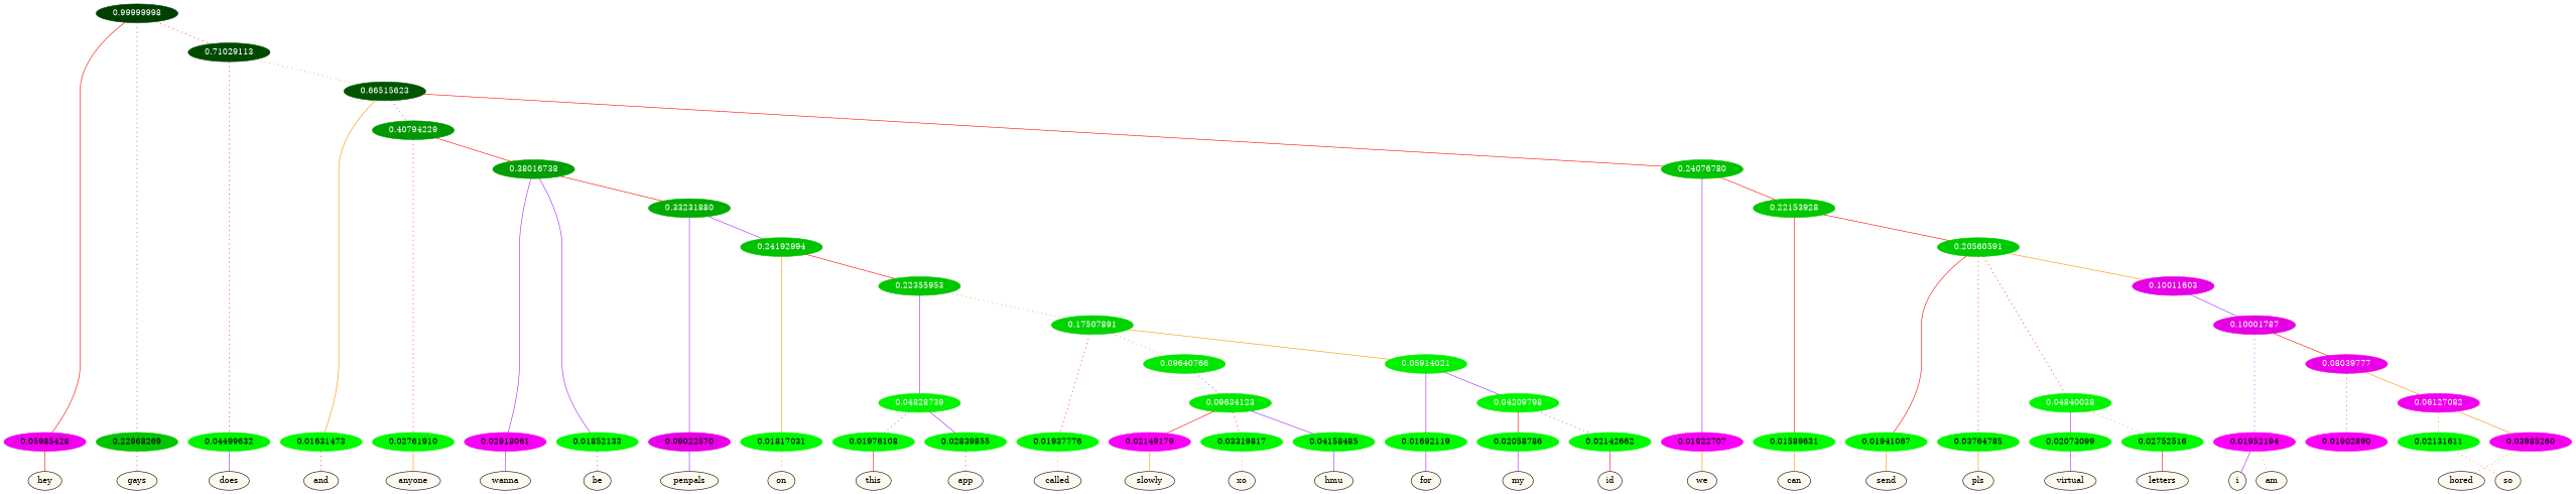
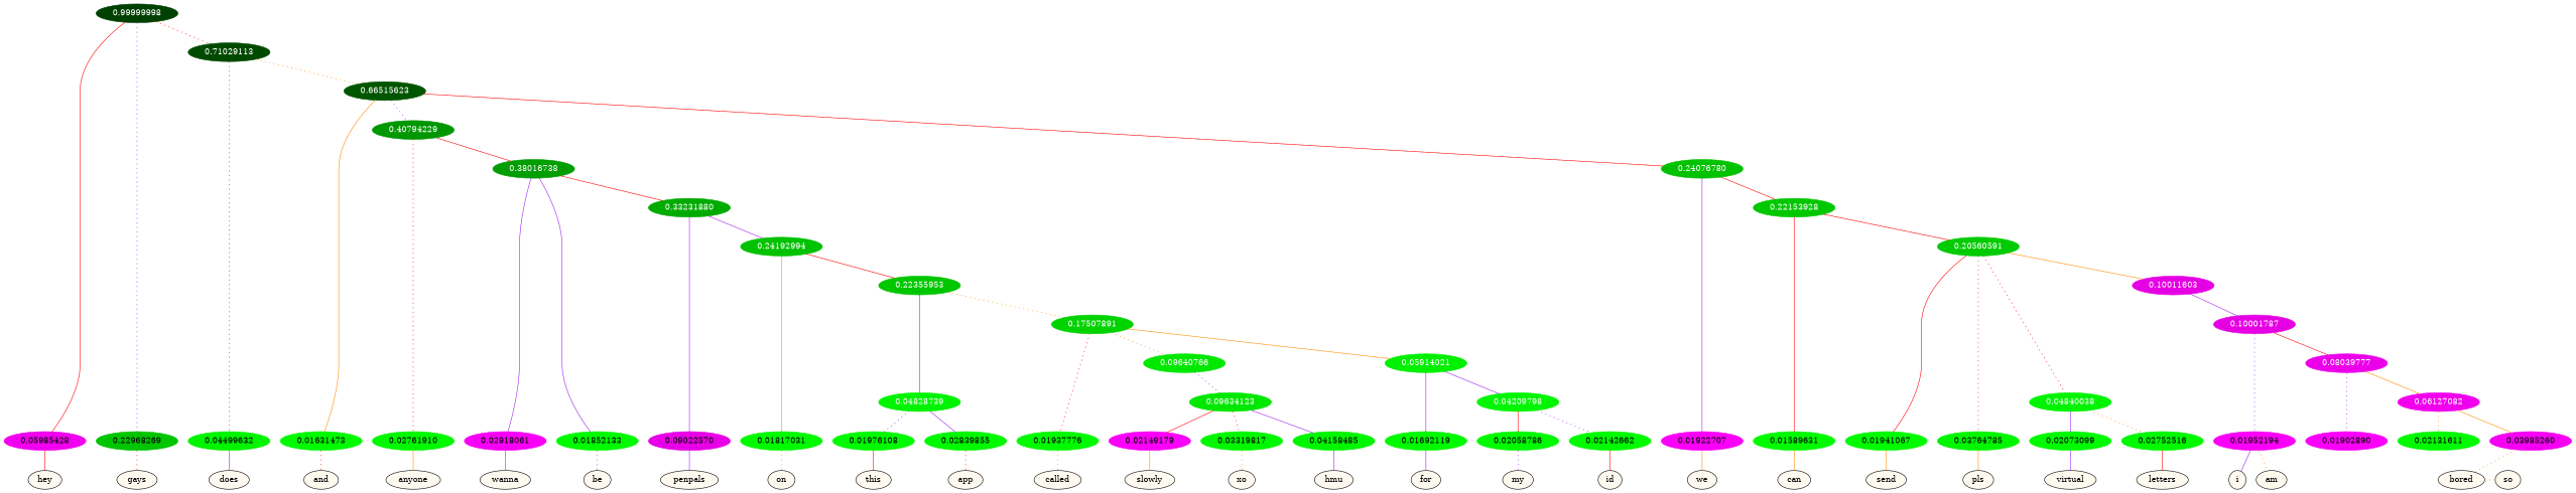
  graph {
    node [color=black format=png nodesep=0.001 ordering=out overlap_scaling=0.01 ranksep=0.001 style=filled]
    edge [color=purple style=solid]
    n1 [fillcolor=floralwhite height=0.15 label=hey style="filled,solid" width=0.15]
    n2 [fillcolor=floralwhite height=0.15 label=gays style="filled,solid" width=0.15]
    n3 [fillcolor=floralwhite height=0.15 label=does style="filled,solid" width=0.15]
    n4 [fillcolor=floralwhite height=0.15 label=anyone style="filled,solid" width=0.15]
    n5 [fillcolor=floralwhite height=0.15 label=wanna style="filled,solid" width=0.15]
    n6 [fillcolor=floralwhite height=0.15 label=be style="filled,solid" width=0.15]
    n7 [fillcolor=floralwhite height=0.15 label=penpals style="filled,solid" width=0.15]
    n8 [fillcolor=floralwhite height=0.15 label=on style="filled,solid" width=0.15]
    n9 [fillcolor=floralwhite height=0.15 label=this style="filled,solid" width=0.15]
    n10 [fillcolor=floralwhite height=0.15 label=app style="filled,solid" width=0.15]
    n11 [fillcolor=floralwhite height=0.15 label=called style="filled,solid" width=0.15]
    n12 [fillcolor=floralwhite height=0.15 label=slowly style="filled,solid" width=0.15]
    n13 [fillcolor=floralwhite height=0.15 label=xo style="filled,solid" width=0.15]
    n14 [fillcolor=floralwhite height=0.15 label=hmu style="filled,solid" width=0.15]
    n15 [fillcolor=floralwhite height=0.15 label=for style="filled,solid" width=0.15]
    n16 [fillcolor=floralwhite height=0.15 label=my style="filled,solid" width=0.15]
    n17 [fillcolor=floralwhite height=0.15 label=id style="filled,solid" width=0.15]
    n18 [fillcolor=floralwhite height=0.15 label=and style="filled,solid" width=0.15]
    n19 [fillcolor=floralwhite height=0.15 label=we style="filled,solid" width=0.15]
    n20 [fillcolor=floralwhite height=0.15 label=can style="filled,solid" width=0.15]
    n21 [fillcolor=floralwhite height=0.15 label=send style="filled,solid" width=0.15]
    n22 [fillcolor=floralwhite height=0.15 label=virtual style="filled,solid" width=0.15]
    n23 [fillcolor=floralwhite height=0.15 label=letters style="filled,solid" width=0.15]
    n24 [fillcolor=floralwhite height=0.15 label=pls style="filled,solid" width=0.15]
    n25 [fillcolor=floralwhite height=0.15 label=i style="filled,solid" width=0.15]
    n26 [fillcolor=floralwhite height=0.15 label=am style="filled,solid" width=0.15]
    n27 [fillcolor=floralwhite height=0.15 label=so style="filled,solid" width=0.15]
    n28 [fillcolor=floralwhite height=0.15 label=bored style="filled,solid" width=0.15]
    n29 [color="0.835 1.000 0.940" fontcolor=black height=0.15 label=0.05985428 width=0.15]
    n30 [color="0.334 1.000 0.770" fontcolor=black height=0.15 label=0.22968269 width=0.15]
    n31 [color="0.334 1.000 0.955" fontcolor=black height=0.15 label=0.04499632 width=0.15]
    n32 [color="0.334 1.000 0.972" fontcolor=black height=0.15 label=0.02761910 width=0.15]
    n33 [color="0.835 1.000 0.971" fontcolor=black height=0.15 label=0.02918061 width=0.15]
    n34 [color="0.334 1.000 0.981" fontcolor=black height=0.15 label=0.01852133 width=0.15]
    n35 [color="0.835 1.000 0.910" fontcolor=black height=0.15 label=0.09022570 width=0.15]
    n36 [color="0.334 1.000 0.982" fontcolor=black height=0.15 label=0.01817031 width=0.15]
    n37 [color="0.334 1.000 0.980" fontcolor=black height=0.15 label=0.01976108 width=0.15]
    n38 [color="0.334 1.000 0.972" fontcolor=black height=0.15 label=0.02839855 width=0.15]
    n39 [color="0.334 1.000 0.981" fontcolor=black height=0.15 label=0.01937776 width=0.15]
    n40 [color="0.835 1.000 0.979" fontcolor=black height=0.15 label=0.02149179 width=0.15]
    n41 [color="0.334 1.000 0.967" fontcolor=black height=0.15 label=0.03319817 width=0.15]
    n42 [color="0.334 1.000 0.958" fontcolor=black height=0.15 label=0.04158485 width=0.15]
    n43 [color="0.334 1.000 0.983" fontcolor=black height=0.15 label=0.01692119 width=0.15]
    n44 [color="0.334 1.000 0.979" fontcolor=black height=0.15 label=0.02058786 width=0.15]
    n45 [color="0.334 1.000 0.979" fontcolor=black height=0.15 label=0.02142662 width=0.15]
    n46 [color="0.334 1.000 0.984" fontcolor=black height=0.15 label=0.01631473 width=0.15]
    n47 [color="0.835 1.000 0.981" fontcolor=black height=0.15 label=0.01922707 width=0.15]
    n48 [color="0.334 1.000 0.984" fontcolor=black height=0.15 label=0.01589631 width=0.15]
    n49 [color="0.334 1.000 0.981" fontcolor=black height=0.15 label=0.01941067 width=0.15]
    n50 [color="0.334 1.000 0.979" fontcolor=black height=0.15 label=0.02073099 width=0.15]
    n51 [color="0.334 1.000 0.972" fontcolor=black height=0.15 label=0.02752516 width=0.15]
    n52 [color="0.334 1.000 0.962" fontcolor=black height=0.15 label=0.03764785 width=0.15]
    n53 [color="0.835 1.000 0.980" fontcolor=black height=0.15 label=0.01952194 width=0.15]
    n54 [color="0.835 1.000 0.981" fontcolor=black height=0.15 label=0.01902890 width=0.15]
    n55 [color="0.334 1.000 0.979" fontcolor=black height=0.15 label=0.02131611 width=0.15]
    n56 [color="0.835 1.000 0.960" fontcolor=black height=0.15 label=0.03985260 width=0.15]
    n57 [color="0.334 1.000 0.250" fontcolor=grey99 height=0.15 label=0.99999998 width=0.15]
    n58 [color="0.334 1.000 0.290" fontcolor=grey99 height=0.15 label=0.71029113 width=0.15]
    n59 [color="0.334 1.000 0.335" fontcolor=grey99 height=0.15 label=0.66515623 width=0.15]
    n60 [color="0.334 1.000 0.592" fontcolor=grey99 height=0.15 label=0.40794229 width=0.15]
    n61 [color="0.334 1.000 0.759" fontcolor=grey99 height=0.15 label=0.24076780 width=0.15]
    n62 [color="0.334 1.000 0.620" fontcolor=grey99 height=0.15 label=0.38016738 width=0.15]
    n63 [color="0.334 1.000 0.778" fontcolor=grey99 height=0.15 label=0.22153928 width=0.15]
    n64 [color="0.334 1.000 0.668" fontcolor=grey99 height=0.15 label=0.33231880 width=0.15]
    n65 [color="0.334 1.000 0.794" fontcolor=grey99 height=0.15 label=0.20560591 width=0.15]
    n66 [color="0.334 1.000 0.758" fontcolor=grey99 height=0.15 label=0.24192994 width=0.15]
    n67 [color="0.334 1.000 0.952" fontcolor=grey99 height=0.15 label=0.04840038 width=0.15]
    n68 [color="0.835 1.000 0.900" fontcolor=grey99 height=0.15 label=0.10011603 width=0.15]
    n69 [color="0.334 1.000 0.776" fontcolor=grey99 height=0.15 label=0.22355953 width=0.15]
    n70 [color="0.835 1.000 0.900" fontcolor=grey99 height=0.15 label=0.10001787 width=0.15]
    n71 [color="0.334 1.000 0.952" fontcolor=grey99 height=0.15 label=0.04828739 width=0.15]
    n72 [color="0.334 1.000 0.825" fontcolor=grey99 height=0.15 label=0.17507891 width=0.15]
    n73 [color="0.835 1.000 0.920" fontcolor=grey99 height=0.15 label=0.08039777 width=0.15]
    n74 [color="0.334 1.000 0.904" fontcolor=grey99 height=0.15 label=0.09640766 width=0.15]
    n75 [color="0.334 1.000 0.941" fontcolor=grey99 height=0.15 label=0.05914021 width=0.15]
    n76 [color="0.835 1.000 0.939" fontcolor=grey99 height=0.15 label=0.06127082 width=0.15]
    n77 [color="0.334 1.000 0.904" fontcolor=grey99 height=0.15 label=0.09634123 width=0.15]
    n78 [color="0.334 1.000 0.958" fontcolor=grey99 height=0.15 label=0.04209798 width=0.15]
    subgraph sub_1 {
      rank=same
      n1
      n2
      n3
      n4
      n5
      n6
      n7
      n8
      n9
      n10
      n11
      n12
      n13
      n14
      n15
      n16
      n17
      n18
      n19
      n20
      n21
      n22
      n23
      n24
      n25
      n26
      n27
      n28
    }
    subgraph sub_2 {
      rank=same
      n29
      n30
      n31
      n32
      n33
      n34
      n35
      n36
      n37
      n38
      n39
      n40
      n41
      n42
      n43
      n44
      n45
      n46
      n47
      n48
      n49
      n50
      n51
      n52
      n53
      n54
      n55
      n56
    }
    n29 -- n1 [color=red]
    n30 -- n2 [color=red style=dotted]
    n31 -- n3
    n32 -- n4 [color=darkorange]
    n33 -- n5
    n34 -- n6 [style=dotted]
    n35 -- n7
    n36 -- n8 [color=darkorange style=dotted]
    n37 -- n9 [color=red]
    n38 -- n10 [color=red style=dotted]
    n39 -- n11 [color=darkorange style=dotted]
    n40 -- n12 [color=darkorange]
    n41 -- n13 [color=darkorange style=dotted]
    n42 -- n14
    n43 -- n15
-   n44 -- n16
+   n44 -- n16 [style=dotted]
    n45 -- n17 [color=red]
    n46 -- n18 [color=red style=dotted]
    n47 -- n19 [color=darkorange]
    n48 -- n20 [color=darkorange]
    n49 -- n21 [color=darkorange]
    n50 -- n22
    n51 -- n23 [color=red]
    n52 -- n24 [color=darkorange]
    n53 -- n25
    n53 -- n26 [color=darkorange style=dotted]
-   n55 -- n27 [color=darkorange style=dotted]
+   n28 -- n27 [color=darkorange style=dotted]
    n56 -- n28 [color=darkorange style=dotted]
    n57 -- n29 [color=red]
    n57 -- n30 [style=dotted]
    n57 -- n58 [color=red style=dotted]
    n58 -- n31 [color=red style=dotted]
    n58 -- n59 [color=darkorange style=dotted]
    n59 -- n46 [color=darkorange]
    n59 -- n60 [style=dotted]
    n59 -- n61 [color=red]
    n60 -- n32 [color=red style=dotted]
    n60 -- n62 [color=red]
    n61 -- n47
    n61 -- n63 [color=red]
    n62 -- n33
    n62 -- n34
    n62 -- n64 [color=red]
    n63 -- n48 [color=red]
    n63 -- n65 [color=red]
    n64 -- n35
    n64 -- n66
    n65 -- n49 [color=red]
    n65 -- n52 [color=red style=dotted]
    n65 -- n67 [color=red style=dotted]
    n65 -- n68 [color=darkorange]
    n66 -- n36 [color=darkorange]
    n66 -- n69 [color=red]
    n67 -- n50
    n67 -- n51 [color=darkorange style=dotted]
    n68 -- n70
    n69 -- n71
    n69 -- n72 [color=darkorange style=dotted]
    n70 -- n53 [style=dotted]
    n70 -- n73 [color=red]
    n71 -- n37 [style=dotted]
    n71 -- n38
    n72 -- n39 [color=red style=dotted]
    n72 -- n74 [color=darkorange style=dotted]
    n72 -- n75 [color=darkorange]
    n73 -- n54 [style=dotted]
    n73 -- n76 [color=darkorange]
    n74 -- n77 [style=dotted]
    n75 -- n43
    n75 -- n78
    n76 -- n55 [color=darkorange style=dotted]
    n76 -- n56 [color=darkorange]
    n77 -- n40 [color=red]
    n77 -- n41 [color=red style=dotted]
    n77 -- n42
    n78 -- n44 [color=red]
    n78 -- n45 [style=dotted]
  }
